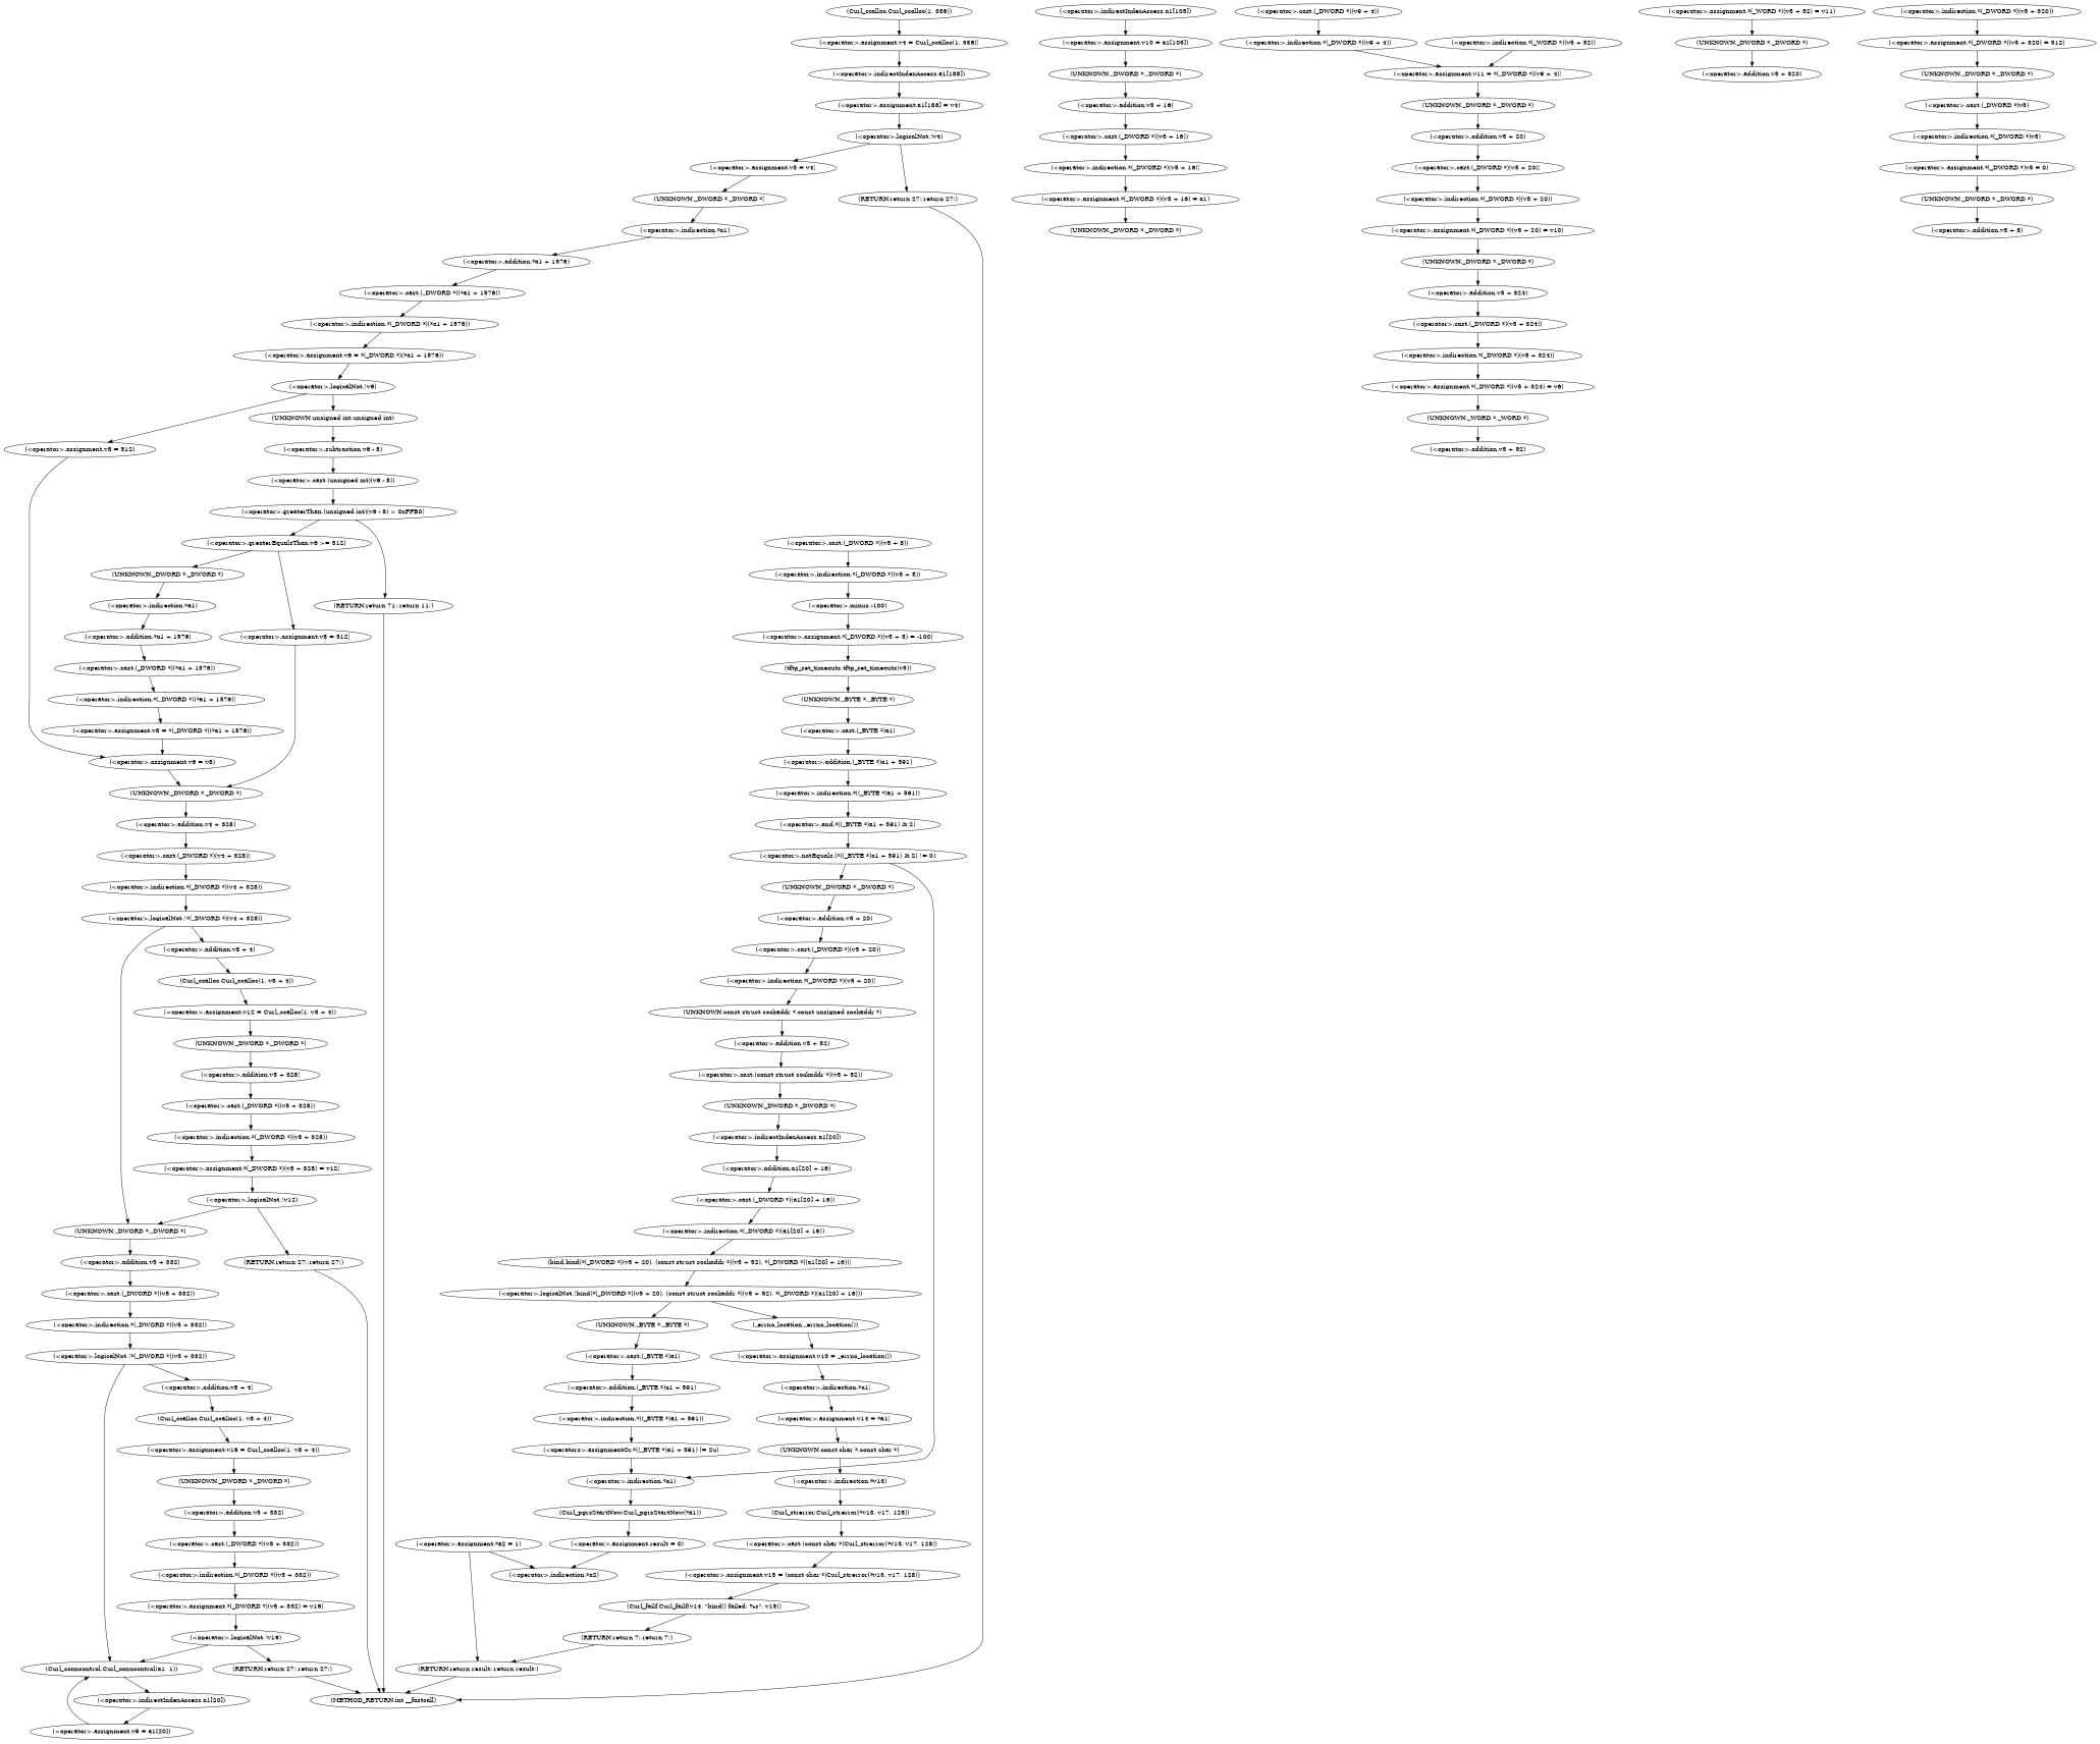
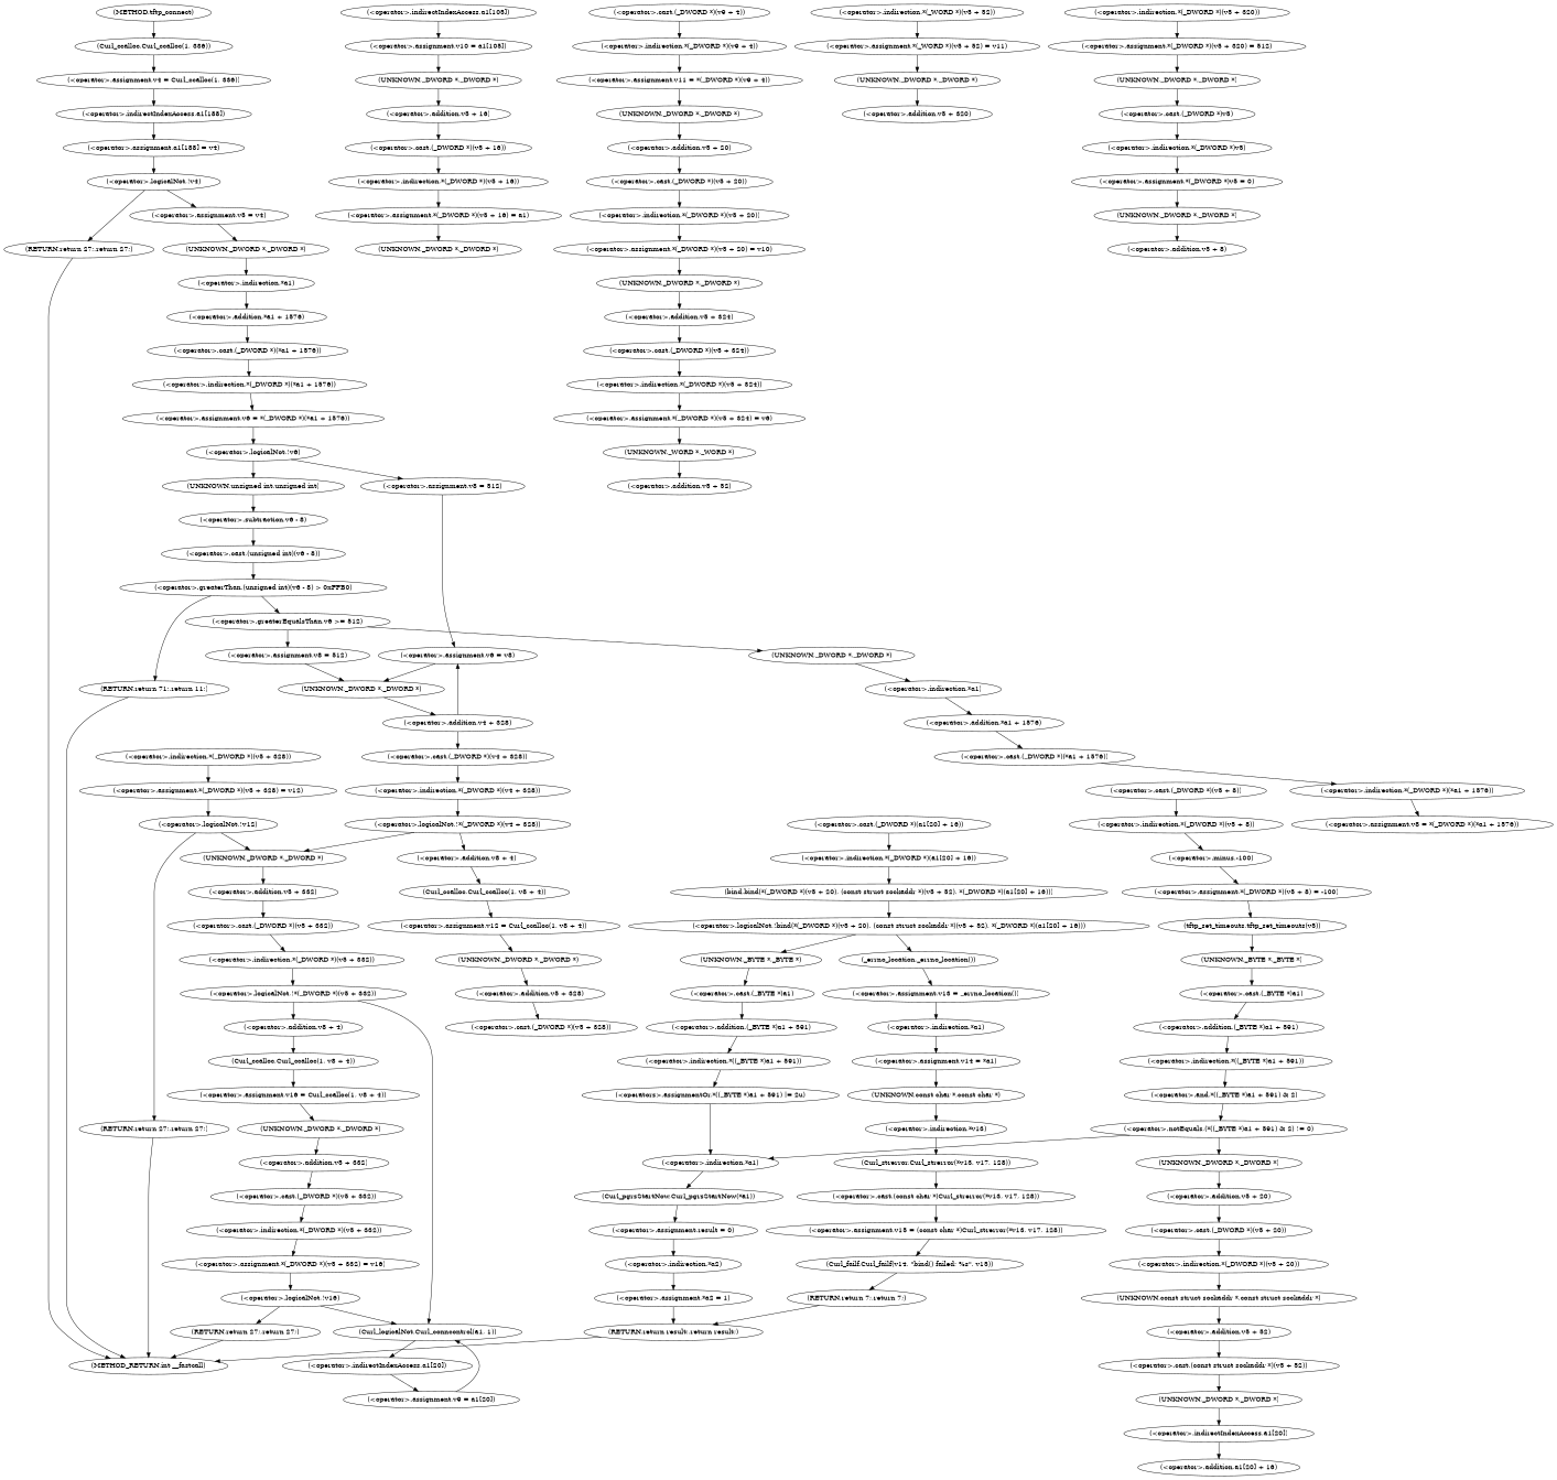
  digraph {
    n1 [label="(<operator>.assignment,v4 = Curl_ccalloc(1, 336))"]
    n2 [label="(<operator>.indirectIndexAccess,a1[188])"]
    n3 [label="(<operator>.assignment,a1[188] = v4)"]
    n4 [label="(Curl_ccalloc,Curl_ccalloc(1, 336))"]
    n5 [label="(<operator>.logicalNot,!v4)"]
    n6 [label="(RETURN,return 27;,return 27;)"]
    n7 [label="(<operator>.assignment,v5 = v4)"]
    n8 [label="(METHOD_RETURN,int __fastcall)"]
    n9 [label="(UNKNOWN,_DWORD *,_DWORD *)"]
    n10 [label="(<operator>.indirection,*a1)"]
    n11 [label="(<operator>.assignment,v6 = *(_DWORD *)(*a1 + 1576))"]
    n12 [label="(<operator>.logicalNot,!v6)"]
    n13 [label="(<operator>.assignment,v8 = 512)"]
    n14 [label="(UNKNOWN,unsigned int,unsigned int)"]
    n15 [label="(<operator>.indirection,*(_DWORD *)(*a1 + 1576))"]
    n16 [label="(<operator>.cast,(_DWORD *)(*a1 + 1576))"]
    n17 [label="(<operator>.addition,*a1 + 1576)"]
    n18 [label="(<operator>.assignment,v6 = v8)"]
    n19 [label="(<operator>.subtraction,v6 - 8)"]
    n20 [label="(UNKNOWN,_DWORD *,_DWORD *)"]
    n21 [label="(<operator>.addition,v4 + 328)"]
    n22 [label="(<operator>.greaterThan,(unsigned int)(v6 - 8) > 0xFFB0)"]
    n23 [label="(RETURN,return 71;,return 11;)"]
    n24 [label="(<operator>.greaterEqualsThan,v6 >= 512)"]
    n25 [label="(UNKNOWN,_DWORD *,_DWORD *)"]
    n26 [label="(<operator>.assignment,v8 = 512)"]
    n27 [label="(<operator>.cast,(unsigned int)(v6 - 8))"]
    n28 [label="(<operator>.indirection,*a1)"]
    n29 [label="(<operator>.assignment,v8 = *(_DWORD *)(*a1 + 1576))"]
    n30 [label="(<operator>.indirection,*(_DWORD *)(*a1 + 1576))"]
    n31 [label="(<operator>.cast,(_DWORD *)(*a1 + 1576))"]
    n32 [label="(<operator>.addition,*a1 + 1576)"]
    n33 [label="(<operator>.logicalNot,!*(_DWORD *)(v4 + 328))"]
    n34 [label="(<operator>.addition,v8 + 4)"]
    n35 [label="(UNKNOWN,_DWORD *,_DWORD *)"]
    n36 [label="(Curl_ccalloc,Curl_ccalloc(1, v8 + 4))"]
    n37 [label="(<operator>.addition,v5 + 332)"]
    n38 [label="(<operator>.indirection,*(_DWORD *)(v4 + 328))"]
    n39 [label="(<operator>.cast,(_DWORD *)(v4 + 328))"]
    n40 [label="(<operator>.assignment,v12 = Curl_ccalloc(1, v8 + 4))"]
    n41 [label="(UNKNOWN,_DWORD *,_DWORD *)"]
    n42 [label="(<operator>.addition,v5 + 328)"]
    n43 [label="(<operator>.assignment,*(_DWORD *)(v5 + 328) = v12)"]
    n44 [label="(<operator>.logicalNot,!v12)"]
    n45 [label="(RETURN,return 27;,return 27;)"]
    n46 [label="(<operator>.indirection,*(_DWORD *)(v5 + 328))"]
    n47 [label="(<operator>.cast,(_DWORD *)(v5 + 328))"]
    n48 [label="(<operator>.logicalNot,!*(_DWORD *)(v5 + 332))"]
    n49 [label="(<operator>.addition,v8 + 4)"]
-   n50 [label="(Curl_conncontrol,Curl_conncontrol(a1, 1))"]
+   n50 [label="(Curl_logicalNot,Curl_conncontrol(a1, 1))"]
    n51 [label="(Curl_ccalloc,Curl_ccalloc(1, v8 + 4))"]
    n52 [label="(<operator>.indirectIndexAccess,a1[20])"]
    n53 [label="(<operator>.indirection,*(_DWORD *)(v5 + 332))"]
    n54 [label="(<operator>.cast,(_DWORD *)(v5 + 332))"]
    n55 [label="(<operator>.assignment,v16 = Curl_ccalloc(1, v8 + 4))"]
    n56 [label="(UNKNOWN,_DWORD *,_DWORD *)"]
    n57 [label="(<operator>.addition,v5 + 332)"]
    n58 [label="(<operator>.assignment,*(_DWORD *)(v5 + 332) = v16)"]
    n59 [label="(<operator>.logicalNot,!v16)"]
    n60 [label="(RETURN,return 27;,return 27;)"]
    n61 [label="(<operator>.indirection,*(_DWORD *)(v5 + 332))"]
    n62 [label="(<operator>.cast,(_DWORD *)(v5 + 332))"]
    n63 [label="(<operator>.assignment,v9 = a1[20])"]
    n64 [label="(<operator>.indirectIndexAccess,a1[105])"]
    n65 [label="(<operator>.assignment,v10 = a1[105])"]
    n66 [label="(UNKNOWN,_DWORD *,_DWORD *)"]
    n67 [label="(<operator>.addition,v5 + 16)"]
    n68 [label="(<operator>.assignment,*(_DWORD *)(v5 + 16) = a1)"]
    n69 [label="(UNKNOWN,_DWORD *,_DWORD *)"]
    n70 [label="(<operator>.indirection,*(_DWORD *)(v5 + 16))"]
    n71 [label="(<operator>.cast,(_DWORD *)(v5 + 16))"]
    n72 [label="(<operator>.assignment,v11 = *(_DWORD *)(v9 + 4))"]
    n73 [label="(UNKNOWN,_DWORD *,_DWORD *)"]
    n74 [label="(<operator>.addition,v5 + 20)"]
    n75 [label="(<operator>.indirection,*(_DWORD *)(v9 + 4))"]
    n76 [label="(<operator>.cast,(_DWORD *)(v9 + 4))"]
    n77 [label="(<operator>.assignment,*(_DWORD *)(v5 + 20) = v10)"]
    n78 [label="(UNKNOWN,_DWORD *,_DWORD *)"]
    n79 [label="(<operator>.addition,v5 + 324)"]
    n80 [label="(<operator>.indirection,*(_DWORD *)(v5 + 20))"]
    n81 [label="(<operator>.cast,(_DWORD *)(v5 + 20))"]
    n82 [label="(<operator>.assignment,*(_DWORD *)(v5 + 324) = v6)"]
    n83 [label="(UNKNOWN,_WORD *,_WORD *)"]
    n84 [label="(<operator>.addition,v5 + 52)"]
    n85 [label="(<operator>.indirection,*(_DWORD *)(v5 + 324))"]
    n86 [label="(<operator>.cast,(_DWORD *)(v5 + 324))"]
    n87 [label="(<operator>.assignment,*(_WORD *)(v5 + 52) = v11)"]
    n88 [label="(UNKNOWN,_DWORD *,_DWORD *)"]
    n89 [label="(<operator>.addition,v5 + 320)"]
    n90 [label="(<operator>.indirection,*(_WORD *)(v5 + 52))"]
    n91 [label="(<operator>.assignment,*(_DWORD *)(v5 + 320) = 512)"]
    n92 [label="(UNKNOWN,_DWORD *,_DWORD *)"]
    n93 [label="(<operator>.cast,(_DWORD *)v5)"]
    n94 [label="(<operator>.indirection,*(_DWORD *)(v5 + 320))"]
    n95 [label="(<operator>.assignment,*(_DWORD *)v5 = 0)"]
    n96 [label="(UNKNOWN,_DWORD *,_DWORD *)"]
    n97 [label="(<operator>.addition,v5 + 8)"]
    n98 [label="(<operator>.indirection,*(_DWORD *)v5)"]
    n99 [label="(<operator>.assignment,*(_DWORD *)(v5 + 8) = -100)"]
    n100 [label="(tftp_set_timeouts,tftp_set_timeouts(v5))"]
    n101 [label="(UNKNOWN,_BYTE *,_BYTE *)"]
    n102 [label="(<operator>.indirection,*(_DWORD *)(v5 + 8))"]
    n103 [label="(<operator>.minus,-100)"]
    n104 [label="(<operator>.cast,(_DWORD *)(v5 + 8))"]
    n105 [label="(<operator>.cast,(_BYTE *)a1)"]
    n106 [label="(<operator>.notEquals,(*((_BYTE *)a1 + 591) & 2) != 0)"]
    n107 [label="(<operator>.indirection,*a1)"]
    n108 [label="(UNKNOWN,_DWORD *,_DWORD *)"]
    n109 [label="(Curl_pgrsStartNow,Curl_pgrsStartNow(*a1))"]
    n110 [label="(<operator>.addition,v5 + 20)"]
    n111 [label="(<operator>.and,*((_BYTE *)a1 + 591) & 2)"]
    n112 [label="(<operator>.indirection,*((_BYTE *)a1 + 591))"]
    n113 [label="(<operator>.addition,(_BYTE *)a1 + 591)"]
    n114 [label="(<operator>.assignment,result = 0)"]
    n115 [label="(<operator>.indirection,*a2)"]
    n116 [label="(<operator>.assignment,*a2 = 1)"]
    n117 [label="(RETURN,return result;,return result;)"]
    n118 [label="(<operator>.logicalNot,!bind(*(_DWORD *)(v5 + 20), (const struct sockaddr *)(v5 + 52), *(_DWORD *)(a1[20] + 16)))"]
    n119 [label="(UNKNOWN,_BYTE *,_BYTE *)"]
    n120 [label="(_errno_location,_errno_location())"]
    n121 [label="(<operator>.cast,(_BYTE *)a1)"]
    n122 [label="(<operator>.assignment,v13 = _errno_location())"]
    n123 [label="(bind,bind(*(_DWORD *)(v5 + 20), (const struct sockaddr *)(v5 + 52), *(_DWORD *)(a1[20] + 16)))"]
    n124 [label="(<operator>.indirection,*(_DWORD *)(v5 + 20))"]
-   n125 [label="(UNKNOWN,const struct sockaddr *,const unsigned sockaddr *)"]
+   n125 [label="(UNKNOWN,const struct sockaddr *,const struct sockaddr *)"]
    n126 [label="(<operator>.addition,v5 + 52)"]
    n127 [label="(<operator>.cast,(_DWORD *)(v5 + 20))"]
    n128 [label="(<operator>.cast,(const struct sockaddr *)(v5 + 52))"]
    n129 [label="(UNKNOWN,_DWORD *,_DWORD *)"]
    n130 [label="(<operator>.indirectIndexAccess,a1[20])"]
    n131 [label="(<operator>.indirection,*(_DWORD *)(a1[20] + 16))"]
    n132 [label="(<operator>.cast,(_DWORD *)(a1[20] + 16))"]
    n133 [label="(<operator>.addition,a1[20] + 16)"]
    n134 [label="(<operators>.assignmentOr,*((_BYTE *)a1 + 591) |= 2u)"]
    n135 [label="(<operator>.indirection,*((_BYTE *)a1 + 591))"]
    n136 [label="(<operator>.addition,(_BYTE *)a1 + 591)"]
    n137 [label="(<operator>.indirection,*a1)"]
    n138 [label="(<operator>.assignment,v14 = *a1)"]
    n139 [label="(UNKNOWN,const char *,const char *)"]
    n140 [label="(<operator>.indirection,*v13)"]
    n141 [label="(<operator>.assignment,v15 = (const char *)Curl_strerror(*v13, v17, 128))"]
    n142 [label="(Curl_failf,Curl_failf(v14, \"bind() failed; %s\", v15))"]
    n143 [label="(RETURN,return 7;,return 7;)"]
    n144 [label="(<operator>.cast,(const char *)Curl_strerror(*v13, v17, 128))"]
    n145 [label="(Curl_strerror,Curl_strerror(*v13, v17, 128))"]
+   n146 [label="(METHOD,tftp_connect)"]
    n1 -> n2
    n2 -> n3
    n3 -> n5
    n4 -> n1
    n5 -> n6
    n5 -> n7
    n6 -> n8
    n7 -> n9
    n9 -> n10
    n10 -> n17
    n11 -> n12
    n12 -> n13
    n12 -> n14
    n13 -> n18
    n14 -> n19
    n15 -> n11
    n16 -> n15
    n17 -> n16
    n18 -> n20
    n19 -> n27
    n20 -> n21
    n21 -> n39
    n22 -> n23
    n22 -> n24
    n23 -> n8
    n24 -> n25
    n24 -> n26
    n25 -> n28
    n26 -> n20
    n27 -> n22
    n28 -> n32
-   n29 -> n18
+   n21 -> n18
    n30 -> n29
    n31 -> n30
    n32 -> n31
    n33 -> n34
    n33 -> n35
    n34 -> n36
    n35 -> n37
    n36 -> n40
    n37 -> n54
    n38 -> n33
    n39 -> n38
    n40 -> n41
    n41 -> n42
    n42 -> n47
    n43 -> n44
    n44 -> n35
    n44 -> n45
    n45 -> n8
    n46 -> n43
-   n47 -> n46
    n48 -> n49
    n48 -> n50
    n49 -> n51
    n50 -> n52
    n51 -> n55
    n52 -> n63
    n53 -> n48
    n54 -> n53
    n55 -> n56
    n56 -> n57
    n57 -> n62
    n58 -> n59
    n59 -> n50
    n59 -> n60
    n60 -> n8
    n61 -> n58
    n62 -> n61
    n63 -> n50
    n64 -> n65
    n65 -> n66
    n66 -> n67
    n67 -> n71
    n68 -> n69
    n70 -> n68
    n71 -> n70
    n72 -> n73
    n73 -> n74
    n74 -> n81
    n75 -> n72
    n76 -> n75
    n77 -> n78
    n78 -> n79
    n79 -> n86
    n80 -> n77
    n81 -> n80
    n82 -> n83
    n83 -> n84
    n85 -> n82
    n86 -> n85
    n87 -> n88
    n88 -> n89
-   n90 -> n72
+   n90 -> n87
    n91 -> n92
    n92 -> n93
    n93 -> n98
    n94 -> n91
    n95 -> n96
    n96 -> n97
    n98 -> n95
    n99 -> n100
    n100 -> n101
    n101 -> n105
    n102 -> n103
    n103 -> n99
    n104 -> n102
    n105 -> n113
    n106 -> n107
    n106 -> n108
    n107 -> n109
    n108 -> n110
    n109 -> n114
    n110 -> n127
    n111 -> n106
    n112 -> n111
    n113 -> n112
    n114 -> n115
-   n116 -> n115
+   n115 -> n116
    n116 -> n117
    n117 -> n8
    n118 -> n119
    n118 -> n120
    n119 -> n121
    n120 -> n122
    n121 -> n136
    n122 -> n137
    n123 -> n118
    n124 -> n125
    n125 -> n126
    n126 -> n128
    n127 -> n124
    n128 -> n129
    n129 -> n130
    n130 -> n133
    n131 -> n123
    n132 -> n131
-   n133 -> n132
    n134 -> n107
    n135 -> n134
    n136 -> n135
    n137 -> n138
    n138 -> n139
    n139 -> n140
    n140 -> n145
    n141 -> n142
    n142 -> n143
    n143 -> n117
    n144 -> n141
    n145 -> n144
+   n146 -> n4
  }
